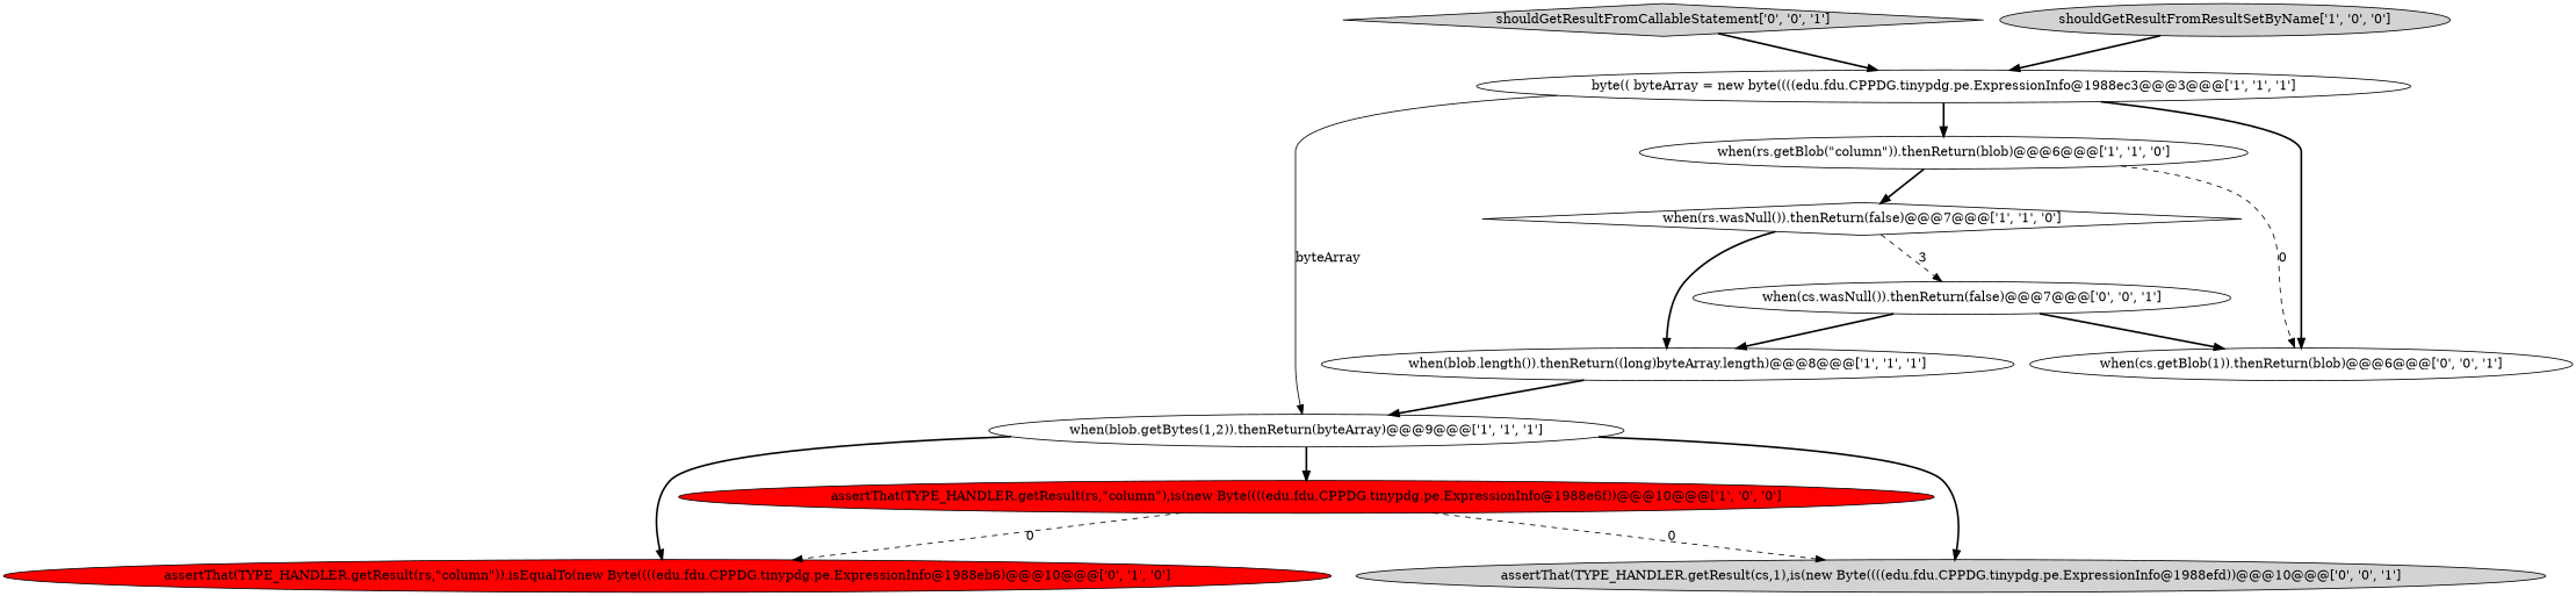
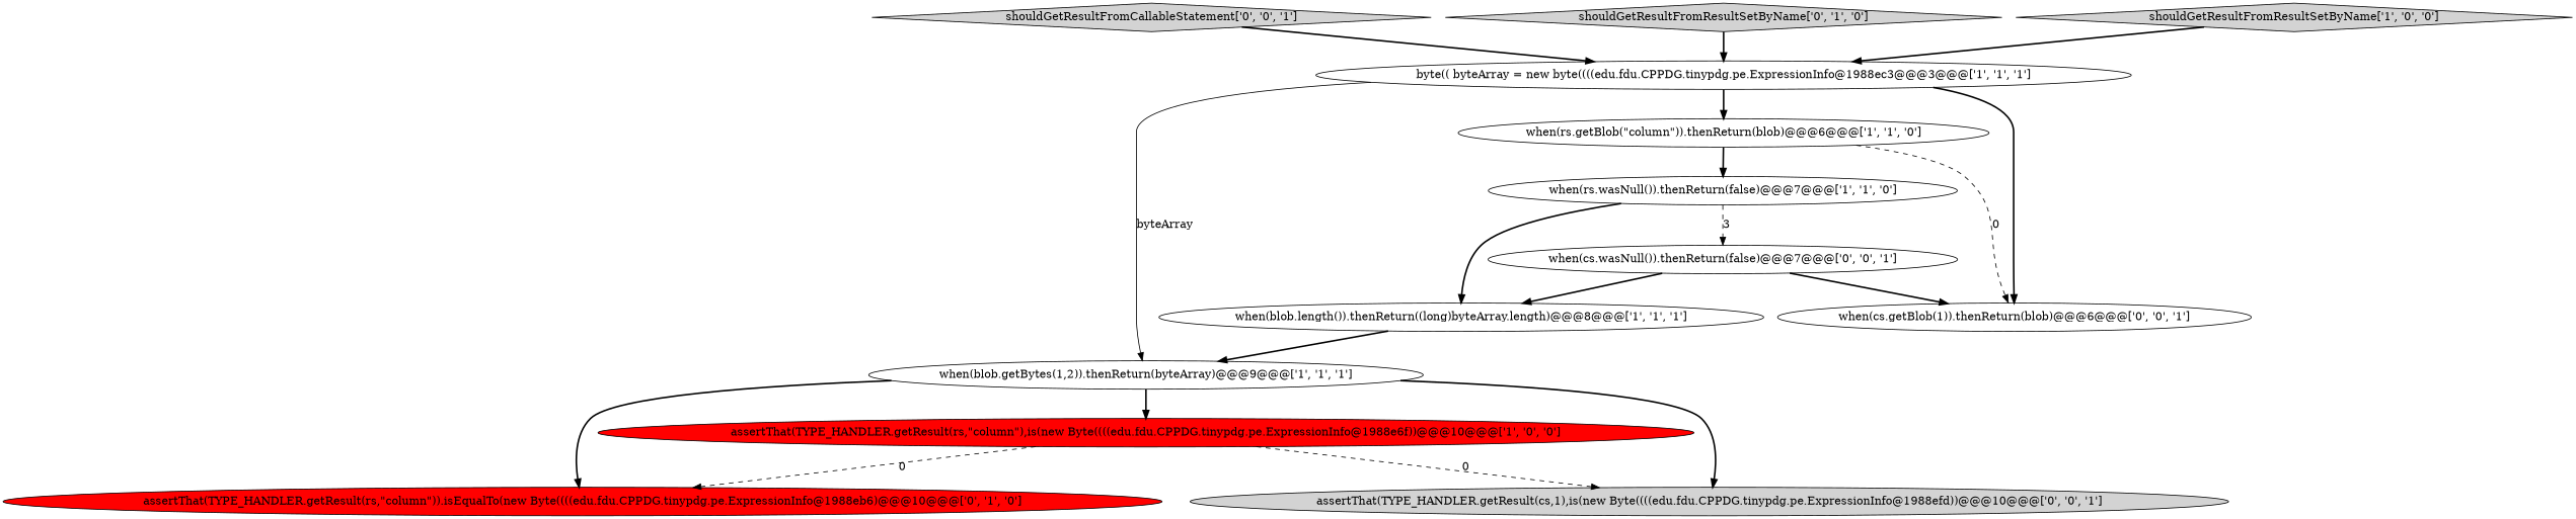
  digraph {
    node [fillcolor=white shape=ellipse style=filled]
    edge [style=bold]
-   n1 [label="when(rs.wasNull()).thenReturn(false)@@@7@@@['1', '1', '0']" shape=diamond]
+   n1 [label="when(rs.wasNull()).thenReturn(false)@@@7@@@['1', '1', '0']"]
    n2 [label="when(blob.length()).thenReturn((long)byteArray.length)@@@8@@@['1', '1', '1']"]
    n3 [label="when(cs.wasNull()).thenReturn(false)@@@7@@@['0', '0', '1']"]
    n4 [label="when(blob.getBytes(1,2)).thenReturn(byteArray)@@@9@@@['1', '1', '1']"]
    n5 [label="when(cs.getBlob(1)).thenReturn(blob)@@@6@@@['0', '0', '1']"]
    n6 [fillcolor=lightgray label="shouldGetResultFromCallableStatement['0', '0', '1']" shape=diamond]
    n7 [label="byte(( byteArray = new byte((((edu.fdu.CPPDG.tinypdg.pe.ExpressionInfo@1988ec3@@@3@@@['1', '1', '1']"]
    n8 [label="when(rs.getBlob(\"column\")).thenReturn(blob)@@@6@@@['1', '1', '0']"]
    n9 [fillcolor=red label="assertThat(TYPE_HANDLER.getResult(rs,\"column\")).isEqualTo(new Byte((((edu.fdu.CPPDG.tinypdg.pe.ExpressionInfo@1988eb6)@@@10@@@['0', '1', '0']"]
    n10 [fillcolor=red label="assertThat(TYPE_HANDLER.getResult(rs,\"column\"),is(new Byte((((edu.fdu.CPPDG.tinypdg.pe.ExpressionInfo@1988e6f))@@@10@@@['1', '0', '0']"]
    n11 [fillcolor=lightgray label="assertThat(TYPE_HANDLER.getResult(cs,1),is(new Byte((((edu.fdu.CPPDG.tinypdg.pe.ExpressionInfo@1988efd))@@@10@@@['0', '0', '1']"]
-   n13 [fillcolor=lightgray label="shouldGetResultFromResultSetByName['1', '0', '0']"]
+   n12 [fillcolor=lightgray label="shouldGetResultFromResultSetByName['0', '1', '0']" shape=diamond]
+   n13 [fillcolor=lightgray label="shouldGetResultFromResultSetByName['1', '0', '0']" shape=diamond]
    n1 -> n2
    n1 -> n3 [label=3 style=dashed]
    n2 -> n4
    n3 -> n2
    n3 -> n5
    n4 -> n9
    n4 -> n10
    n4 -> n11
    n6 -> n7
    n7 -> n4 [label=byteArray style=solid]
    n7 -> n5
    n7 -> n8
    n8 -> n1
    n8 -> n5 [label=0 style=dashed]
    n10 -> n9 [label=0 style=dashed]
    n10 -> n11 [label=0 style=dashed]
+   n12 -> n7
    n13 -> n7
  }
